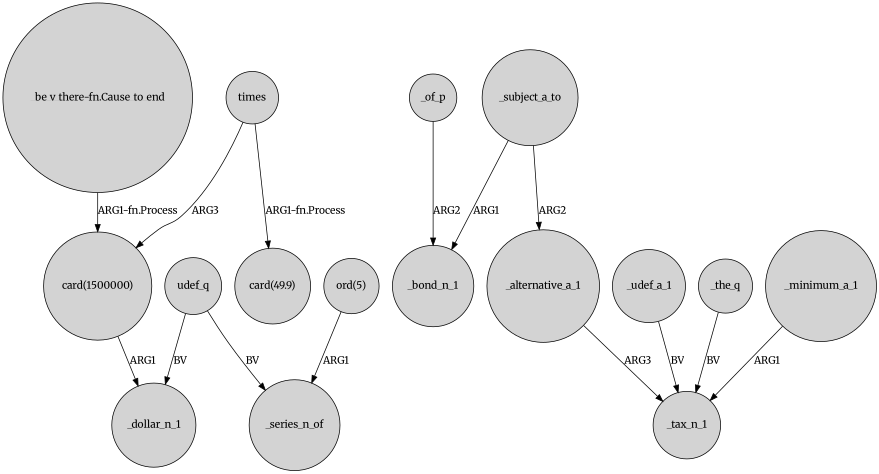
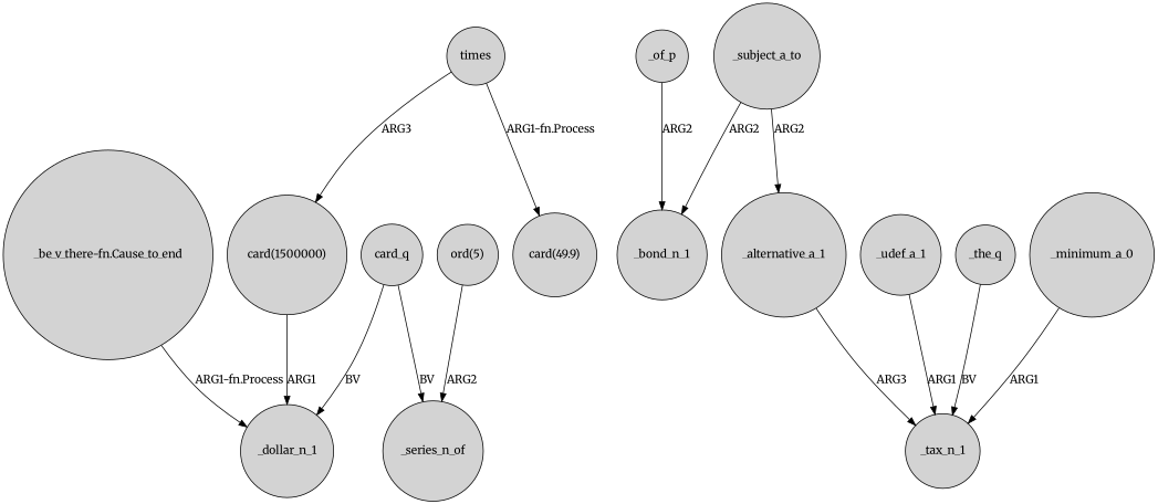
  digraph {
    fontname=Merriweather
    node [fontname=Merriweather shape=circle style=filled]
    edge [fontname=Merriweather]
    n1 [label="card(1500000)"]
    times
    "card(49.9)"
    _dollar_n_1
    _of_p
    _bond_n_1
    "_be_v_there-fn.Cause_to_end"
    n8 [label=_udef_a_1]
    _tax_n_1
-   udef_q
+   udef_q [label=card_q]
    _series_n_of
    _subject_a_to
    _alternative_a_1
    _the_q
    "ord(5)"
-   _minimum_a_1
+   _minimum_a_1 [label=_minimum_a_0]
    n1 -> _dollar_n_1 [label=ARG1]
    times -> n1 [label=ARG3]
    times -> "card(49.9)" [label="ARG1-fn.Process"]
    _of_p -> _bond_n_1 [label=ARG2]
-   "_be_v_there-fn.Cause_to_end" -> n1 [label="ARG1-fn.Process"]
-   n8 -> _tax_n_1 [label=BV]
+   "_be_v_there-fn.Cause_to_end" -> _dollar_n_1 [label="ARG1-fn.Process"]
+   n8 -> _tax_n_1 [label=ARG1]
    udef_q -> _dollar_n_1 [label=BV]
    udef_q -> _series_n_of [label=BV]
-   _subject_a_to -> _bond_n_1 [label=ARG1]
+   _subject_a_to -> _bond_n_1 [label=ARG2]
    _subject_a_to -> _alternative_a_1 [label=ARG2]
    _alternative_a_1 -> _tax_n_1 [label=ARG3]
    _the_q -> _tax_n_1 [label=BV]
-   "ord(5)" -> _series_n_of [label=ARG1]
+   "ord(5)" -> _series_n_of [label=ARG2]
    _minimum_a_1 -> _tax_n_1 [label=ARG1]
  }
